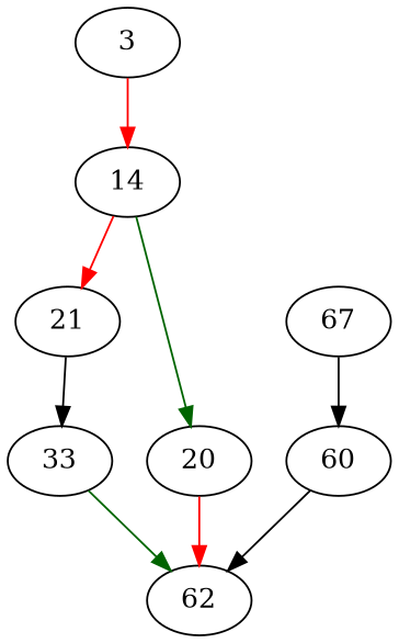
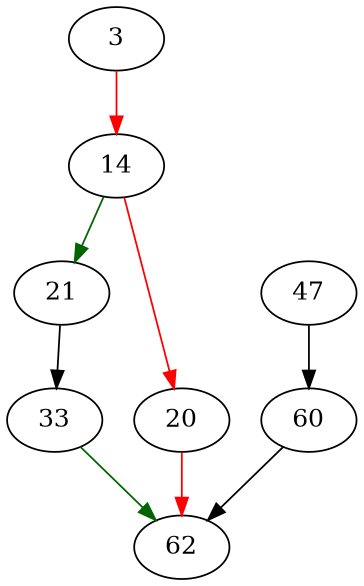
  strict digraph {
    3 [entry=true]
    14
    21
    20
    33
    62
-   47 [label=67]
+   47
    60
    3 -> 14 [color=red cond=true]
-   14 -> 21 [color=red cond=true]
-   14 -> 20 [color=darkgreen cond=false]
+   14 -> 21 [color=darkgreen cond=true]
+   14 -> 20 [color=red cond=false]
    21 -> 33
    20 -> 62 [color=red]
    33 -> 62 [color=darkgreen cond=false]
    47 -> 60
    60 -> 62
  }
